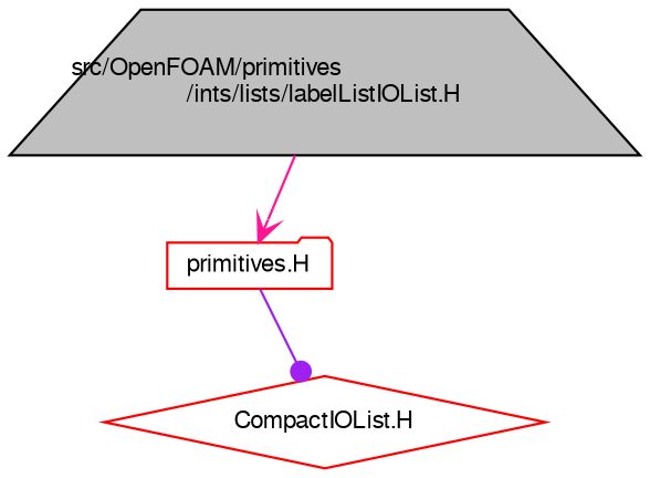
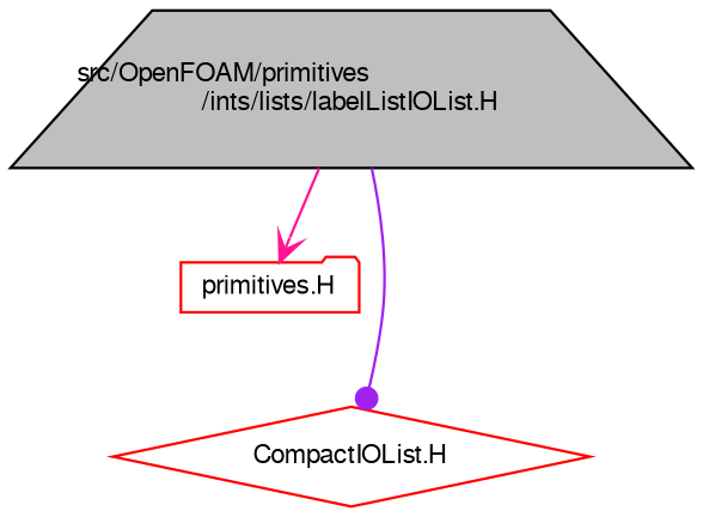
  digraph {
    node [color=red fontname=FreeSans fontsize=10]
    edge [fontname=FreeSans fontsize=10 labelfontname=FreeSans labelfontsize=10 style=solid]
    n1 [color=black fillcolor=grey75 fontcolor=black height=0.2 label="src/OpenFOAM/primitives\l/ints/lists/labelListIOList.H" shape=trapezium style=filled width=0.4]
    n2 [height=0.2 label="primitives.H" shape=folder width=0.4]
    n3 [height=0.2 label="CompactIOList.H" shape=diamond width=0.4]
    n1 -> n2 [arrowhead=vee color=deeppink]
-   n2 -> n3 [arrowhead=dot color=purple]
+   n1 -> n3 [arrowhead=dot color=purple]
  }
